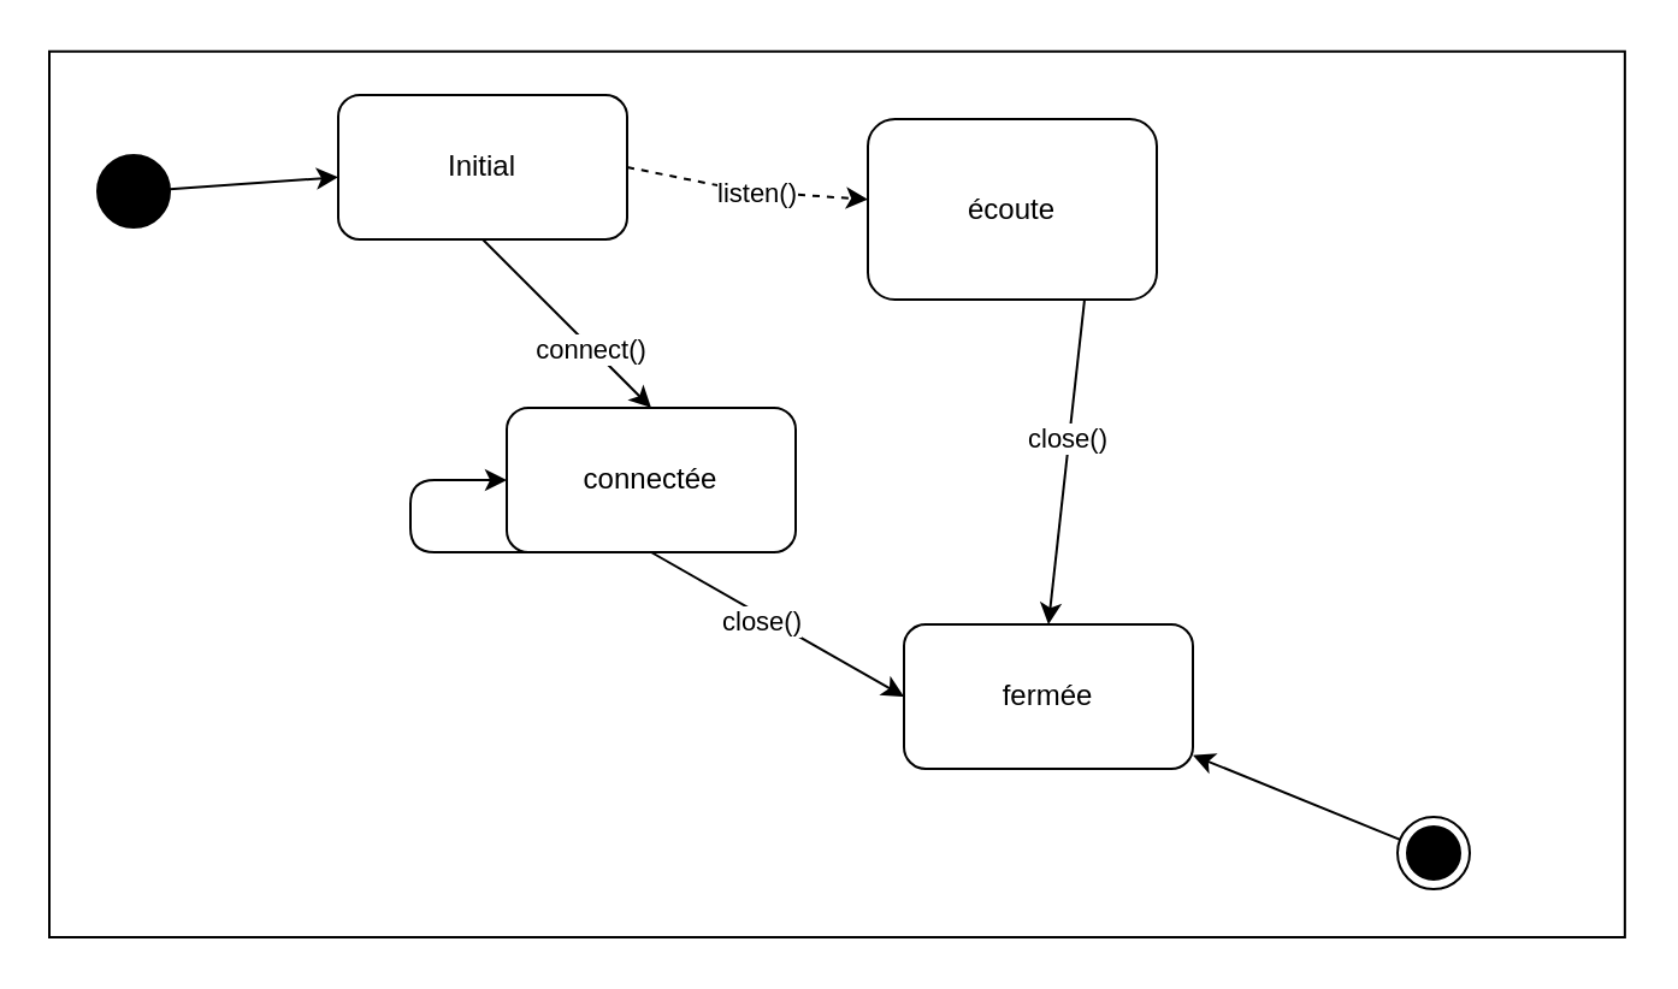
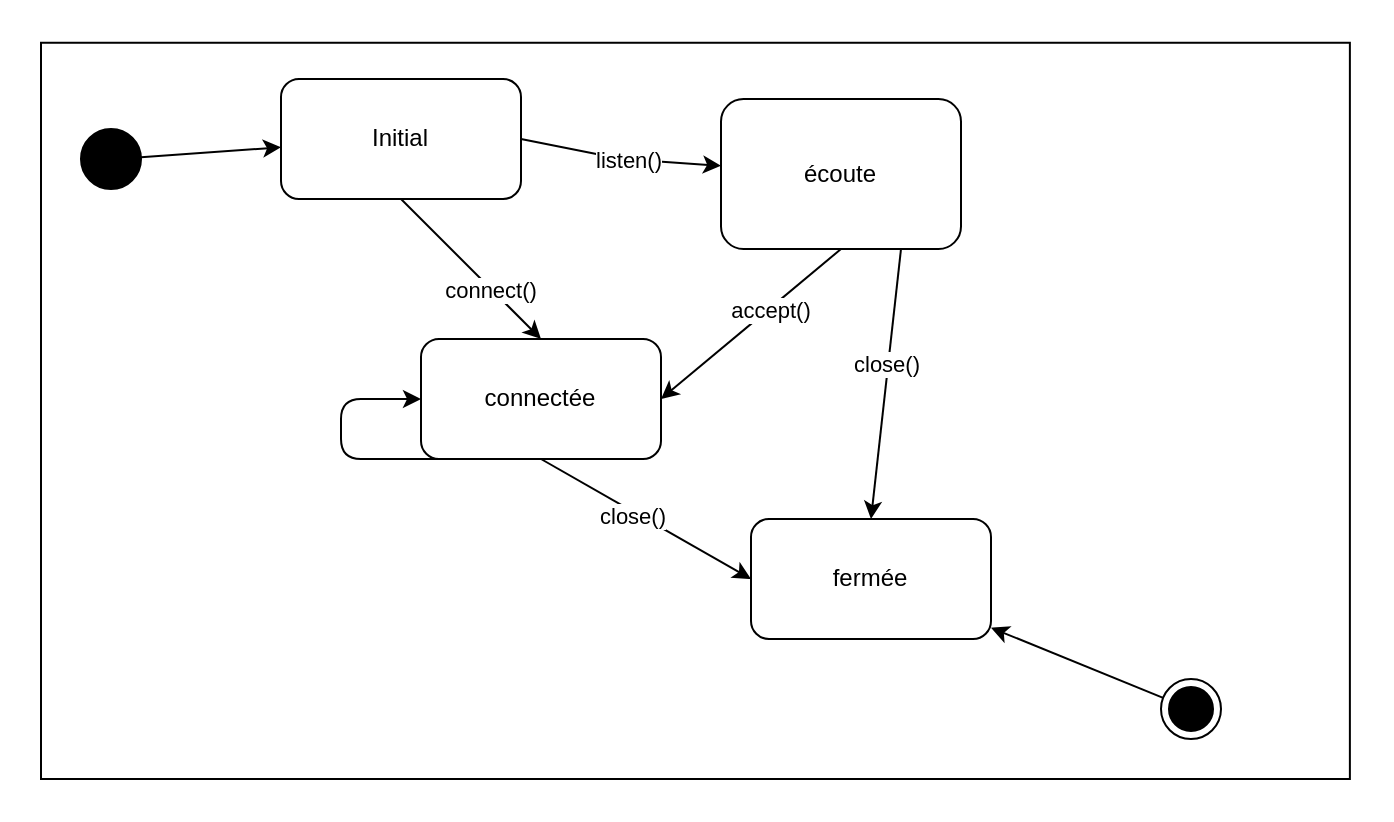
  <mxCell id="0" />
  <mxCell id="1" parent="0" />
  <mxCell id="2" value="" style="rounded=0;whiteSpace=wrap;html=1;strokeWidth=1;aspect=fixed;" parent="1" vertex="1"><mxGeometry x="20" y="20.88" width="654.44" height="368.12" as="geometry" /></mxCell>
- <mxCell id="3" value="" style="edgeStyle=none;html=1;exitX=1;exitY=0.5;exitDx=0;exitDy=0;dashed=1;" parent="1" source="16" target="5" edge="1"><mxGeometry relative="1" as="geometry"><mxPoint x="250" y="79" as="sourcePoint" /><Array as="points"><mxPoint x="310" y="79" /></Array></mxGeometry></mxCell>
+ <mxCell id="3" value="" style="edgeStyle=none;html=1;exitX=1;exitY=0.5;exitDx=0;exitDy=0;" parent="1" source="16" target="5" edge="1"><mxGeometry relative="1" as="geometry"><mxPoint x="250" y="79" as="sourcePoint" /><Array as="points"><mxPoint x="310" y="79" /></Array></mxGeometry></mxCell>
  <mxCell id="4" value="listen()" style="edgeLabel;html=1;align=center;verticalAlign=middle;resizable=0;points=[];" parent="3" vertex="1" connectable="0"><mxGeometry x="0.265" y="1" relative="1" as="geometry"><mxPoint x="-10" y="1" as="offset" /></mxGeometry></mxCell>
  <mxCell id="5" value="écoute" style="rounded=1;whiteSpace=wrap;html=1;" parent="1" vertex="1"><mxGeometry x="360" y="49" width="120" height="75" as="geometry" /></mxCell>
  <mxCell id="6" value="connectée" style="rounded=1;whiteSpace=wrap;html=1;strokeWidth=1;" parent="1" vertex="1"><mxGeometry x="210" y="169" width="120" height="60" as="geometry" /></mxCell>
  <mxCell id="7" value="fermée" style="rounded=1;whiteSpace=wrap;html=1;strokeWidth=1;" parent="1" vertex="1"><mxGeometry x="375" y="259" width="120" height="60" as="geometry" /></mxCell>
  <mxCell id="8" value="" style="endArrow=classic;html=1;exitX=0.5;exitY=1;exitDx=0;exitDy=0;" parent="1" source="16" edge="1"><mxGeometry width="50" height="50" relative="1" as="geometry"><mxPoint x="250" y="79" as="sourcePoint" /><mxPoint x="270" y="169" as="targetPoint" /></mxGeometry></mxCell>
  <mxCell id="9" value="connect()" style="edgeLabel;html=1;align=center;verticalAlign=middle;resizable=0;points=[];" parent="8" vertex="1" connectable="0"><mxGeometry x="0.288" y="-1" relative="1" as="geometry"><mxPoint as="offset" /></mxGeometry></mxCell>
+ <mxCell id="10" value="" style="endArrow=classic;html=1;exitX=0.5;exitY=1;exitDx=0;exitDy=0;entryX=1;entryY=0.5;entryDx=0;entryDy=0;" parent="1" source="5" target="6" edge="1"><mxGeometry width="50" height="50" relative="1" as="geometry"><mxPoint x="350" y="239" as="sourcePoint" /><mxPoint x="400" y="189" as="targetPoint" /></mxGeometry></mxCell>
+ <mxCell id="11" value="accept()" style="edgeLabel;html=1;align=center;verticalAlign=middle;resizable=0;points=[];" parent="10" vertex="1" connectable="0"><mxGeometry x="-0.191" y="1" relative="1" as="geometry"><mxPoint as="offset" /></mxGeometry></mxCell>
  <mxCell id="12" value="" style="endArrow=classic;html=1;exitX=0.5;exitY=1;exitDx=0;exitDy=0;entryX=0;entryY=0.5;entryDx=0;entryDy=0;" parent="1" source="6" target="7" edge="1"><mxGeometry width="50" height="50" relative="1" as="geometry"><mxPoint x="350" y="239" as="sourcePoint" /><mxPoint x="400" y="189" as="targetPoint" /></mxGeometry></mxCell>
  <mxCell id="13" value="close()" style="edgeLabel;html=1;align=center;verticalAlign=middle;resizable=0;points=[];" parent="12" vertex="1" connectable="0"><mxGeometry x="-0.176" y="-4" relative="1" as="geometry"><mxPoint x="4" as="offset" /></mxGeometry></mxCell>
  <mxCell id="14" value="" style="endArrow=classic;html=1;exitX=0.75;exitY=1;exitDx=0;exitDy=0;entryX=0.5;entryY=0;entryDx=0;entryDy=0;" parent="1" source="5" target="7" edge="1"><mxGeometry width="50" height="50" relative="1" as="geometry"><mxPoint x="350" y="239" as="sourcePoint" /><mxPoint x="400" y="189" as="targetPoint" /></mxGeometry></mxCell>
  <mxCell id="15" value="close()" style="edgeLabel;html=1;align=center;verticalAlign=middle;resizable=0;points=[];" parent="14" vertex="1" connectable="0"><mxGeometry x="-0.148" y="-1" relative="1" as="geometry"><mxPoint as="offset" /></mxGeometry></mxCell>
  <mxCell id="16" value="Initial" style="rounded=1;whiteSpace=wrap;html=1;strokeWidth=1;" parent="1" vertex="1"><mxGeometry x="140" y="39" width="120" height="60" as="geometry" /></mxCell>
  <mxCell id="17" value="" style="edgeStyle=none;html=1;" parent="1" source="18" target="16" edge="1"><mxGeometry relative="1" as="geometry" /></mxCell>
  <mxCell id="18" value="" style="ellipse;fillColor=strokeColor;strokeWidth=1;" parent="1" vertex="1"><mxGeometry x="40" y="64" width="30" height="30" as="geometry" /></mxCell>
  <mxCell id="19" value="" style="edgeStyle=none;html=1;" parent="1" source="20" target="7" edge="1"><mxGeometry relative="1" as="geometry" /></mxCell>
  <mxCell id="20" value="" style="ellipse;html=1;shape=endState;fillColor=strokeColor;strokeWidth=1;" parent="1" vertex="1"><mxGeometry x="580" y="339" width="30" height="30" as="geometry" /></mxCell>
  <mxCell id="21" value="" style="endArrow=classic;html=1;entryX=0;entryY=0.5;entryDx=0;entryDy=0;" parent="1" target="6" edge="1"><mxGeometry width="50" height="50" relative="1" as="geometry"><mxPoint x="240" y="229" as="sourcePoint" /><mxPoint x="290" y="219" as="targetPoint" /><Array as="points"><mxPoint y="229" x="170" /><mxPoint y="199" x="170" /></Array></mxGeometry></mxCell>
